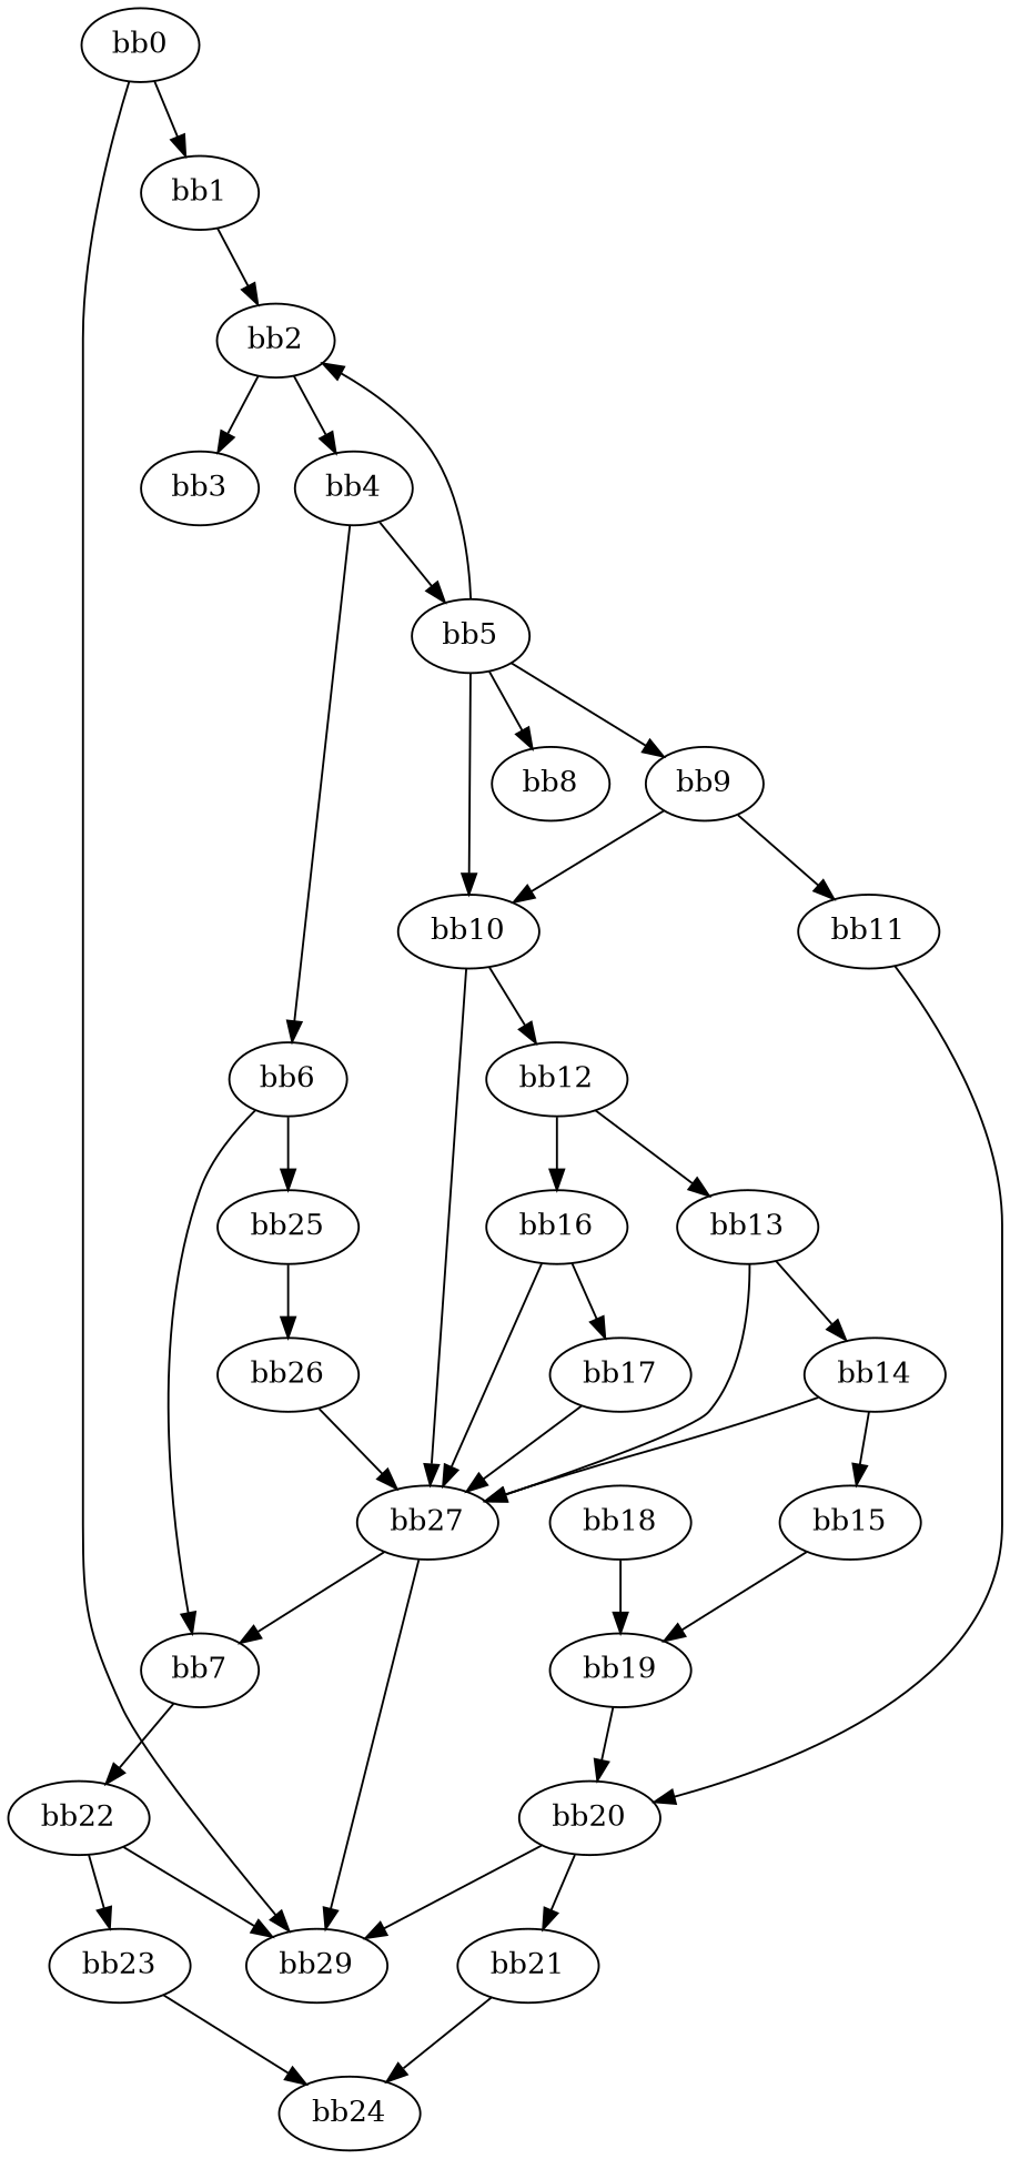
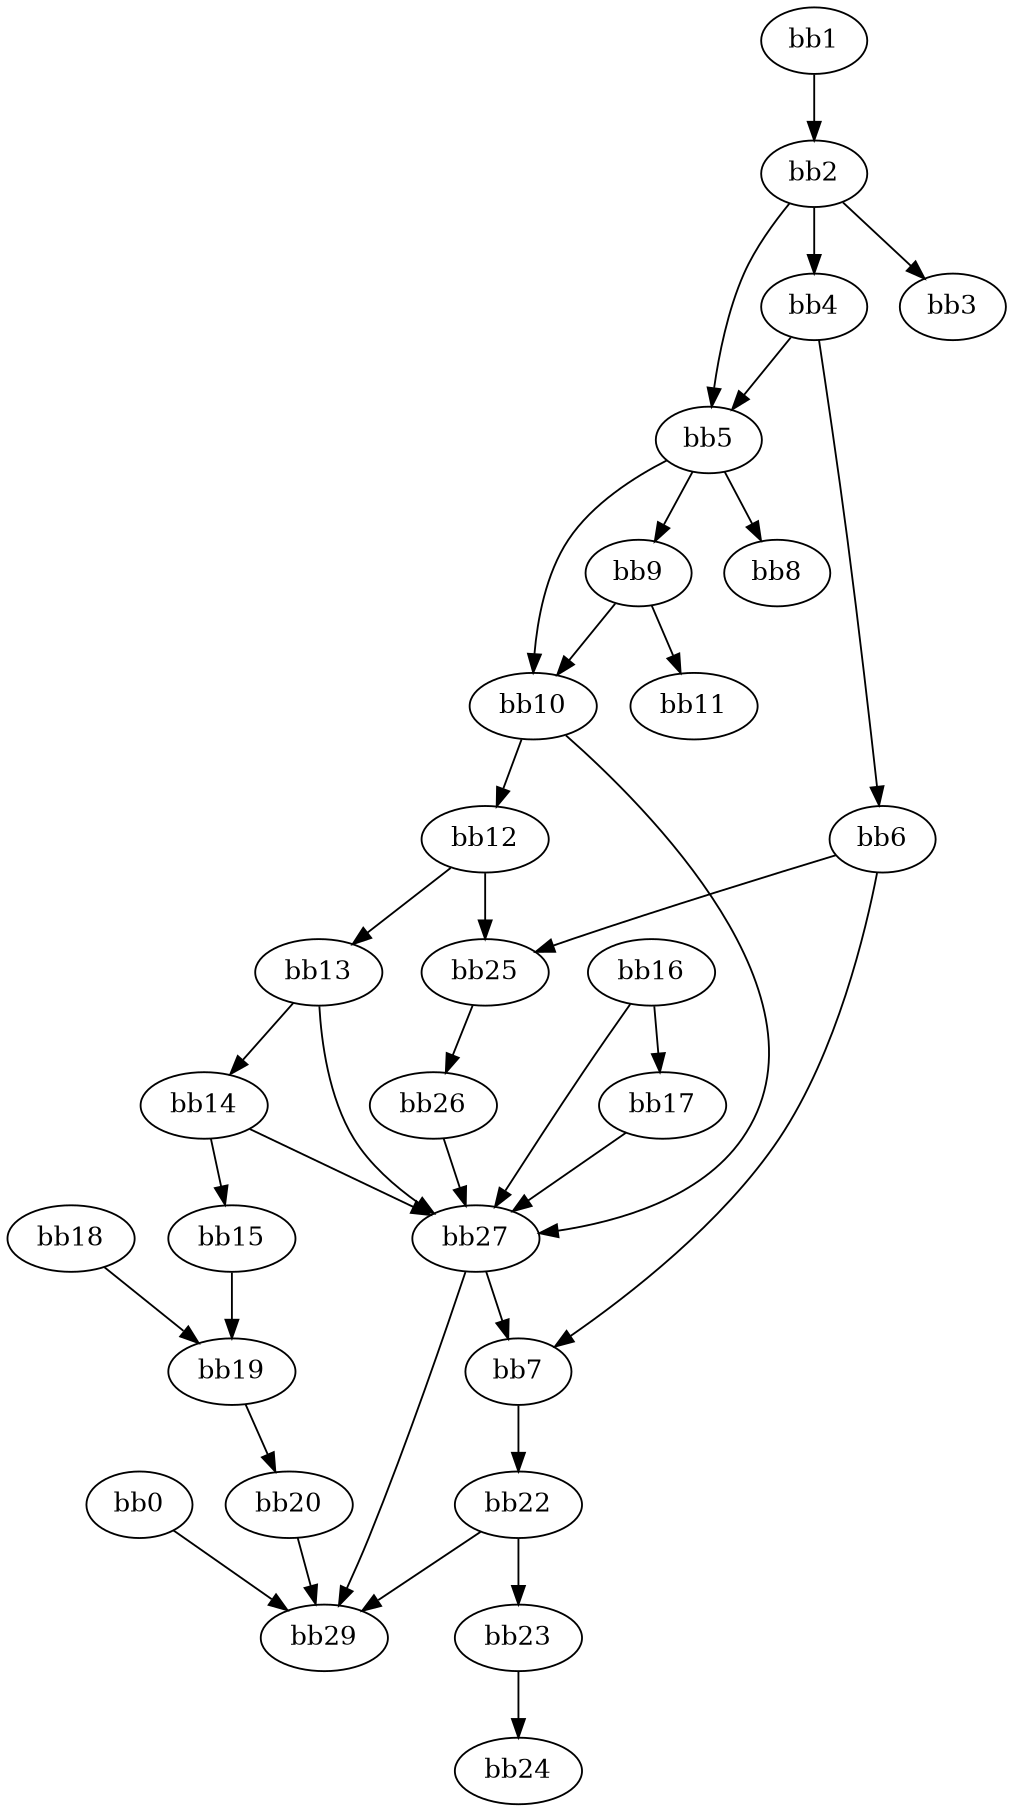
  digraph {
    n1 [label="bb0\l"]
    n2 [label="bb1\l"]
    n3 [label="bb29\l"]
    n4 [label="bb2\l"]
    n5 [label="bb3\l"]
    n6 [label="bb4\l"]
    n7 [label="bb5\l"]
    n8 [label="bb6\l"]
    n9 [label="bb8\l"]
    n10 [label="bb9\l"]
    n11 [label="bb10\l"]
    n12 [label="bb7\l"]
    n13 [label="bb25\l"]
    n14 [label="bb11\l"]
    n15 [label="bb27\l"]
    n16 [label="bb12\l"]
    n17 [label="bb22\l"]
    n18 [label="bb26\l"]
    n19 [label="bb23\l"]
    n20 [label="bb20\l"]
    n21 [label="bb13\l"]
    n22 [label="bb16\l"]
-   n23 [label="bb21\l"]
    n24 [label="bb14\l"]
    n25 [label="bb17\l"]
    n26 [label="bb15\l"]
    n27 [label="bb19\l"]
    n28 [label="bb18\l"]
    n29 [label="bb24\l"]
-   n1 -> n2
    n1 -> n3
    n2 -> n4
    n4 -> n5
    n4 -> n6
-   n7 -> n4
+   n4 -> n7
    n6 -> n7
    n6 -> n8
    n7 -> n9
    n7 -> n10
    n7 -> n11
    n8 -> n12
    n8 -> n13
    n10 -> n11
    n10 -> n14
    n11 -> n15
    n11 -> n16
    n12 -> n17
    n13 -> n18
-   n14 -> n20
    n15 -> n3
    n15 -> n12
    n16 -> n21
-   n16 -> n22
+   n16 -> n13
    n17 -> n3
    n17 -> n19
    n18 -> n15
    n19 -> n29
    n20 -> n3
-   n20 -> n23
    n21 -> n15
    n21 -> n24
    n22 -> n15
    n22 -> n25
-   n23 -> n29
    n24 -> n15
    n24 -> n26
    n25 -> n15
    n26 -> n27
    n27 -> n20
    n28 -> n27
  }
